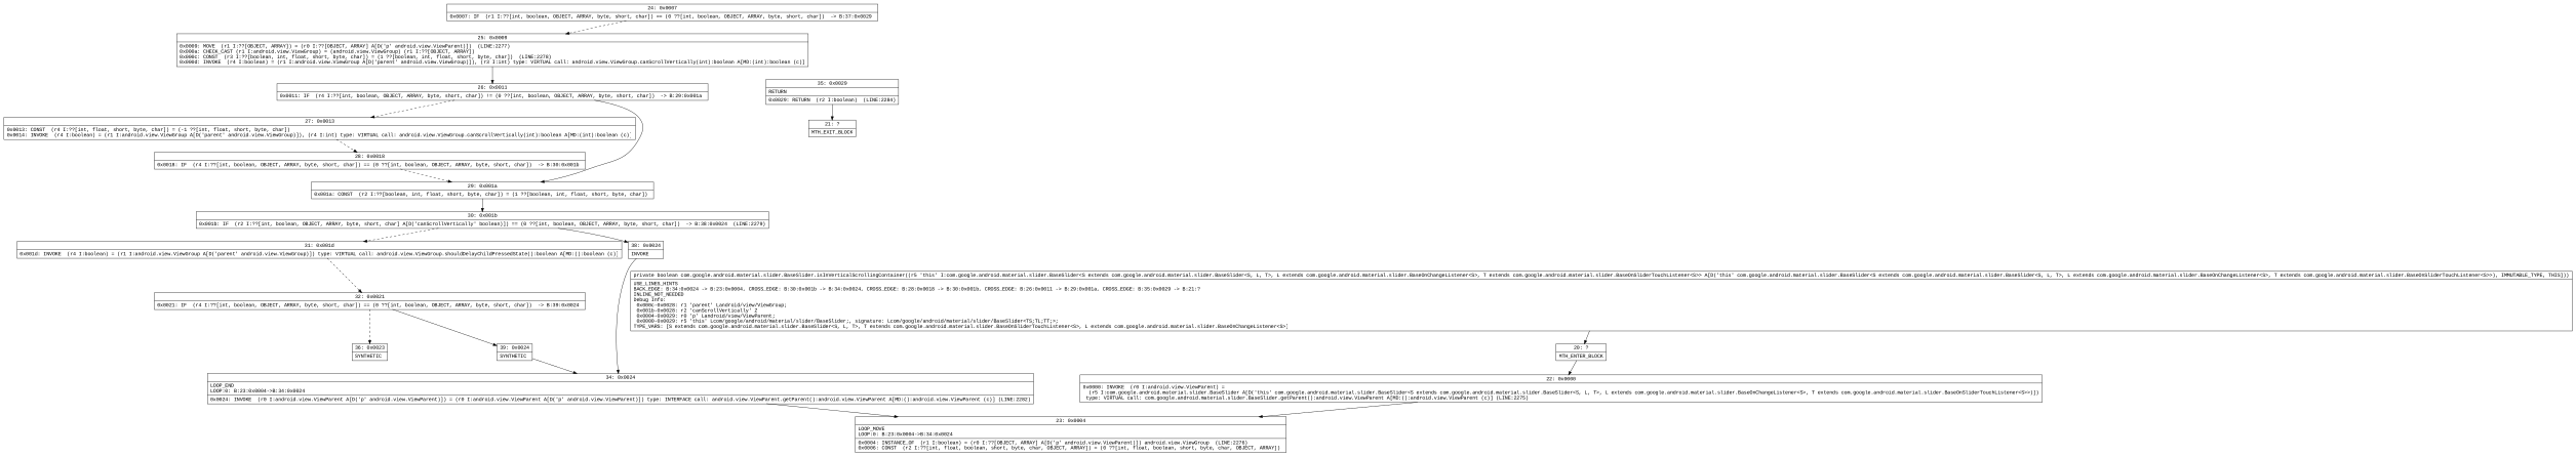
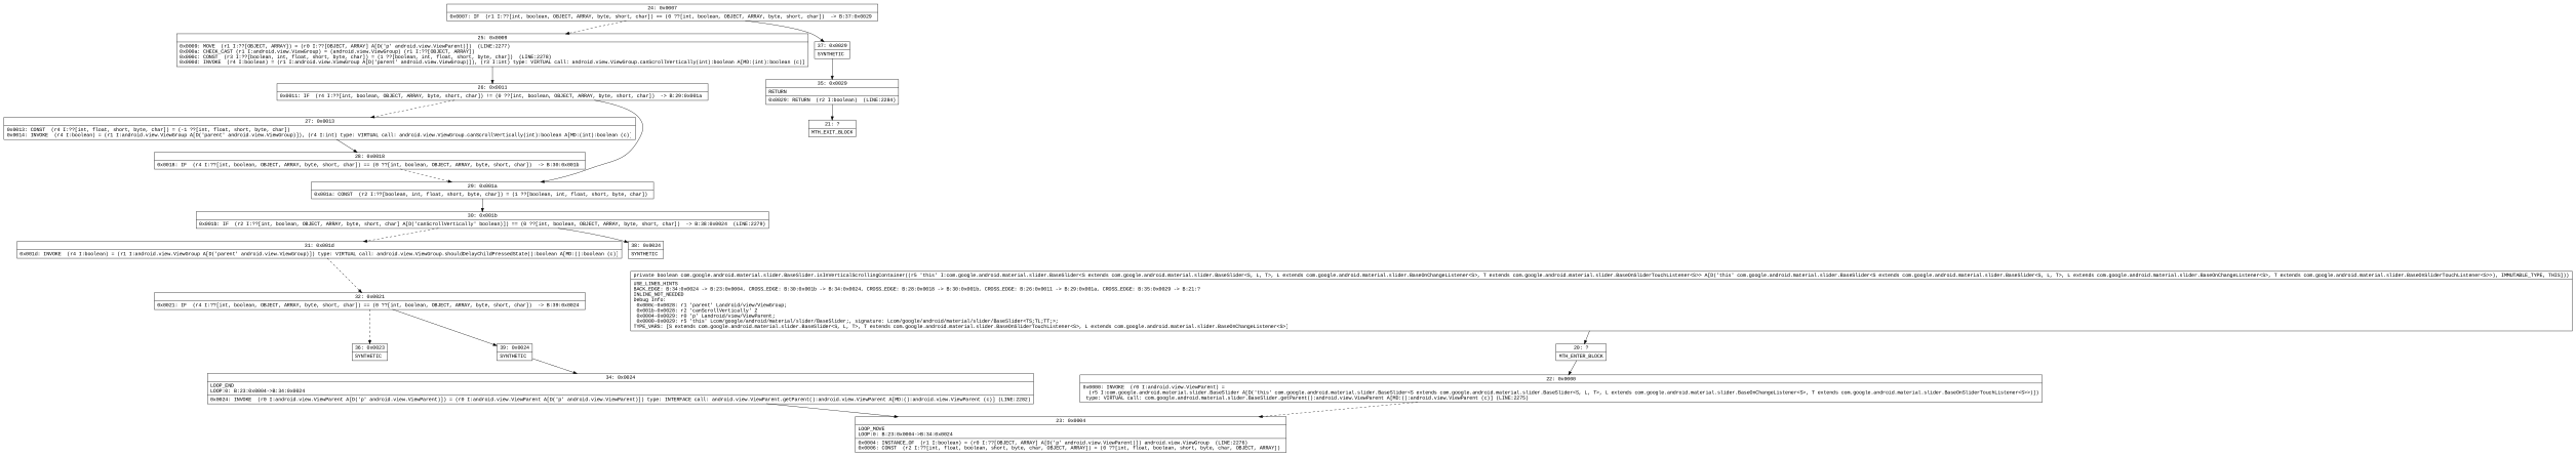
  digraph {
    fontname="Liberation Mono"
    node [fontname="Liberation Mono" shape=record]
    edge [fontname="Liberation Mono"]
    n1 [label="{20\:\ ?|MTH_ENTER_BLOCK\l}"]
    n2 [label="{22\:\ 0x0000|0x0000: INVOKE  (r0 I:android.view.ViewParent) = \l  (r5 I:com.google.android.material.slider.BaseSlider A[D('this' com.google.android.material.slider.BaseSlider\<S extends com.google.android.material.slider.BaseSlider\<S, L, T\>, L extends com.google.android.material.slider.BaseOnChangeListener\<S\>, T extends com.google.android.material.slider.BaseOnSliderTouchListener\<S\>\>)])\l type: VIRTUAL call: com.google.android.material.slider.BaseSlider.getParent():android.view.ViewParent A[MD:():android.view.ViewParent (c)] (LINE:2275)\l}"]
    n3 [label="{23\:\ 0x0004|LOOP_MOVE\lLOOP:0: B:23:0x0004\-\>B:34:0x0024\l|0x0004: INSTANCE_OF  (r1 I:boolean) = (r0 I:??[OBJECT, ARRAY] A[D('p' android.view.ViewParent)]) android.view.ViewGroup  (LINE:2276)\l0x0006: CONST  (r2 I:??[int, float, boolean, short, byte, char, OBJECT, ARRAY]) = (0 ??[int, float, boolean, short, byte, char, OBJECT, ARRAY]) \l}"]
    n4 [label="{24\:\ 0x0007|0x0007: IF  (r1 I:??[int, boolean, OBJECT, ARRAY, byte, short, char]) == (0 ??[int, boolean, OBJECT, ARRAY, byte, short, char])  \-\> B:37:0x0029 \l}"]
    n5 [label="{25\:\ 0x0009|0x0009: MOVE  (r1 I:??[OBJECT, ARRAY]) = (r0 I:??[OBJECT, ARRAY] A[D('p' android.view.ViewParent)])  (LINE:2277)\l0x000a: CHECK_CAST (r1 I:android.view.ViewGroup) = (android.view.ViewGroup) (r1 I:??[OBJECT, ARRAY]) \l0x000c: CONST  (r3 I:??[boolean, int, float, short, byte, char]) = (1 ??[boolean, int, float, short, byte, char])  (LINE:2278)\l0x000d: INVOKE  (r4 I:boolean) = (r1 I:android.view.ViewGroup A[D('parent' android.view.ViewGroup)]), (r3 I:int) type: VIRTUAL call: android.view.ViewGroup.canScrollVertically(int):boolean A[MD:(int):boolean (c)]\l}"]
+   n6 [label="{37\:\ 0x0029|SYNTHETIC\l}"]
    n7 [label="{26\:\ 0x0011|0x0011: IF  (r4 I:??[int, boolean, OBJECT, ARRAY, byte, short, char]) != (0 ??[int, boolean, OBJECT, ARRAY, byte, short, char])  \-\> B:29:0x001a \l}"]
    n8 [label="{35\:\ 0x0029|RETURN\l|0x0029: RETURN  (r2 I:boolean)  (LINE:2284)\l}"]
    n9 [label="{27\:\ 0x0013|0x0013: CONST  (r4 I:??[int, float, short, byte, char]) = (\-1 ??[int, float, short, byte, char]) \l0x0014: INVOKE  (r4 I:boolean) = (r1 I:android.view.ViewGroup A[D('parent' android.view.ViewGroup)]), (r4 I:int) type: VIRTUAL call: android.view.ViewGroup.canScrollVertically(int):boolean A[MD:(int):boolean (c)]\l}"]
    n10 [label="{29\:\ 0x001a|0x001a: CONST  (r2 I:??[boolean, int, float, short, byte, char]) = (1 ??[boolean, int, float, short, byte, char]) \l}"]
    n11 [label="{28\:\ 0x0018|0x0018: IF  (r4 I:??[int, boolean, OBJECT, ARRAY, byte, short, char]) == (0 ??[int, boolean, OBJECT, ARRAY, byte, short, char])  \-\> B:30:0x001b \l}"]
    n12 [label="{30\:\ 0x001b|0x001b: IF  (r2 I:??[int, boolean, OBJECT, ARRAY, byte, short, char] A[D('canScrollVertically' boolean)]) == (0 ??[int, boolean, OBJECT, ARRAY, byte, short, char])  \-\> B:38:0x0024  (LINE:2279)\l}"]
    n13 [label="{31\:\ 0x001d|0x001d: INVOKE  (r4 I:boolean) = (r1 I:android.view.ViewGroup A[D('parent' android.view.ViewGroup)]) type: VIRTUAL call: android.view.ViewGroup.shouldDelayChildPressedState():boolean A[MD:():boolean (c)]\l}"]
-   n14 [label="{38\:\ 0x0024|INVOKE\l}"]
+   n14 [label="{38\:\ 0x0024|SYNTHETIC\l}"]
    n15 [label="{32\:\ 0x0021|0x0021: IF  (r4 I:??[int, boolean, OBJECT, ARRAY, byte, short, char]) == (0 ??[int, boolean, OBJECT, ARRAY, byte, short, char])  \-\> B:39:0x0024 \l}"]
    n16 [label="{34\:\ 0x0024|LOOP_END\lLOOP:0: B:23:0x0004\-\>B:34:0x0024\l|0x0024: INVOKE  (r0 I:android.view.ViewParent A[D('p' android.view.ViewParent)]) = (r0 I:android.view.ViewParent A[D('p' android.view.ViewParent)]) type: INTERFACE call: android.view.ViewParent.getParent():android.view.ViewParent A[MD:():android.view.ViewParent (c)] (LINE:2282)\l}"]
    n17 [label="{36\:\ 0x0023|SYNTHETIC\l}"]
    n18 [label="{39\:\ 0x0024|SYNTHETIC\l}"]
    n19 [label="{21\:\ ?|MTH_EXIT_BLOCK\l}"]
    n20 [label="{private boolean com.google.android.material.slider.BaseSlider.isInVerticalScrollingContainer((r5 'this' I:com.google.android.material.slider.BaseSlider\<S extends com.google.android.material.slider.BaseSlider\<S, L, T\>, L extends com.google.android.material.slider.BaseOnChangeListener\<S\>, T extends com.google.android.material.slider.BaseOnSliderTouchListener\<S\>\> A[D('this' com.google.android.material.slider.BaseSlider\<S extends com.google.android.material.slider.BaseSlider\<S, L, T\>, L extends com.google.android.material.slider.BaseOnChangeListener\<S\>, T extends com.google.android.material.slider.BaseOnSliderTouchListener\<S\>\>), IMMUTABLE_TYPE, THIS]))  | USE_LINES_HINTS\lBACK_EDGE: B:34:0x0024 \-\> B:23:0x0004, CROSS_EDGE: B:30:0x001b \-\> B:34:0x0024, CROSS_EDGE: B:28:0x0018 \-\> B:30:0x001b, CROSS_EDGE: B:26:0x0011 \-\> B:29:0x001a, CROSS_EDGE: B:35:0x0029 \-\> B:21:?\lINLINE_NOT_NEEDED\lDebug Info:\l  0x000c\-0x0028: r1 'parent' Landroid\/view\/ViewGroup;\l  0x001b\-0x0028: r2 'canScrollVertically' Z\l  0x0004\-0x0029: r0 'p' Landroid\/view\/ViewParent;\l  0x0000\-0x0029: r5 'this' Lcom\/google\/android\/material\/slider\/BaseSlider;, signature: Lcom\/google\/android\/material\/slider\/BaseSlider\<TS;TL;TT;\>;\lTYPE_VARS: [S extends com.google.android.material.slider.BaseSlider\<S, L, T\>, T extends com.google.android.material.slider.BaseOnSliderTouchListener\<S\>, L extends com.google.android.material.slider.BaseOnChangeListener\<S\>]\l}"]
    n1 -> n2
-   n2 -> n3
+   n2 -> n3 [style=dashed]
    n4 -> n5 [style=dashed]
+   n4 -> n6
    n5 -> n7
+   n6 -> n8
    n7 -> n9 [style=dashed]
    n7 -> n10
    n8 -> n19
-   n9 -> n11 [style=dashed]
+   n9 -> n11
    n10 -> n12
    n11 -> n10 [style=dashed]
    n12 -> n13 [style=dashed]
    n12 -> n14
    n13 -> n15 [style=dashed]
-   n14 -> n16
    n15 -> n17 [style=dashed]
    n15 -> n18
    n16 -> n3
    n18 -> n16
    n20 -> n1
  }
